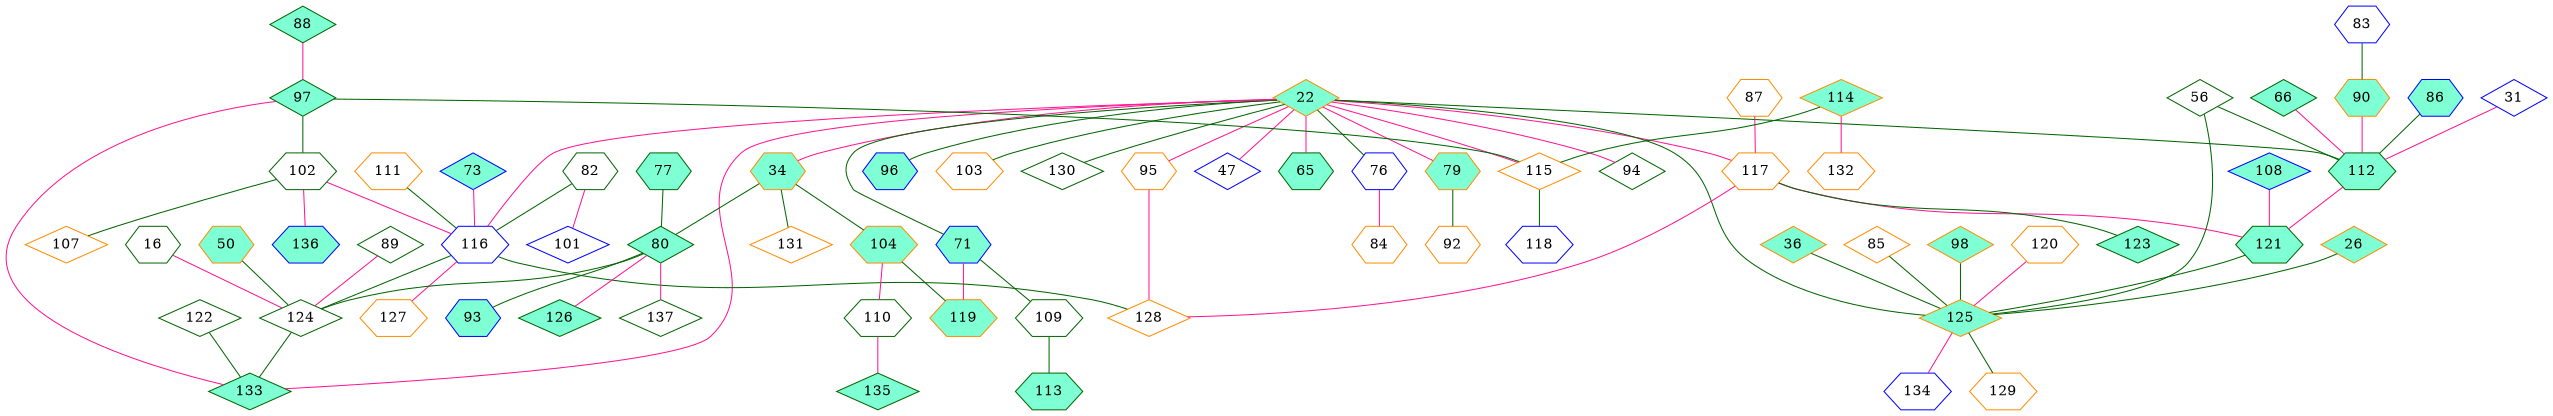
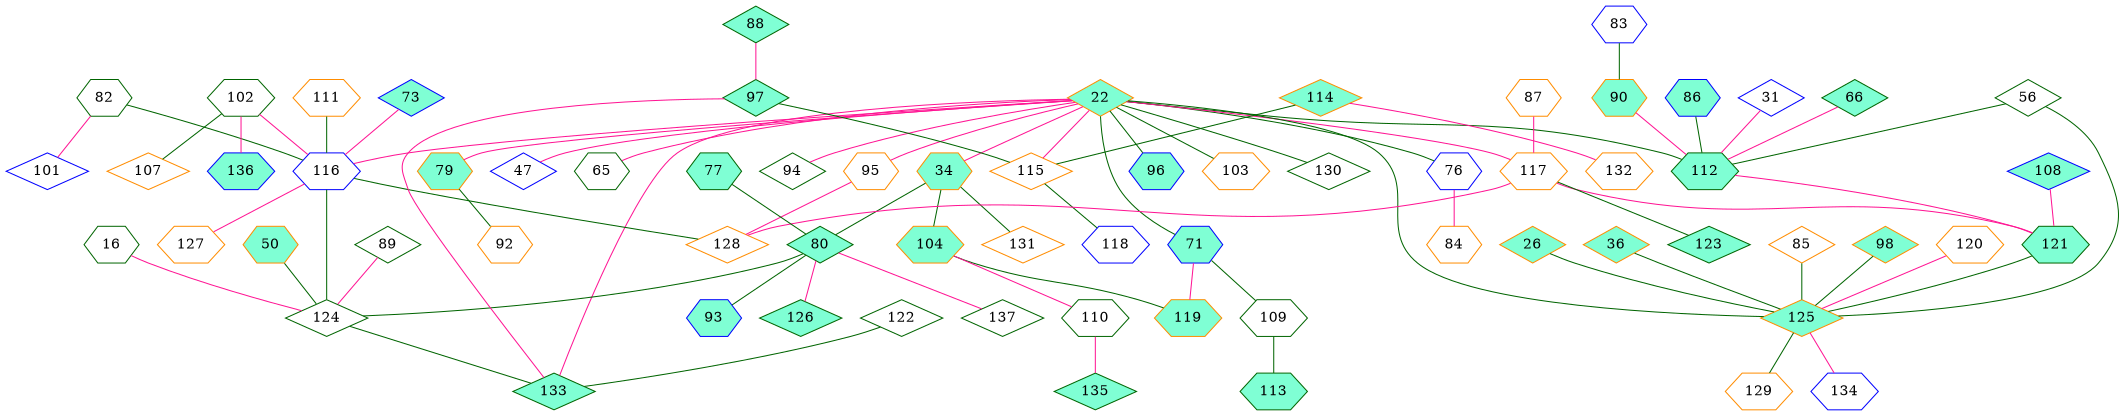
  graph {
    node [color=darkorange fillcolor=white shape=hexagon style=filled]
    edge [color=darkgreen]
    124 [color=darkgreen shape=diamond super="+13+25"]
    133 [color=darkgreen fillcolor=aquamarine shape=diamond super="+106"]
    16 [color=darkgreen]
    22 [fillcolor=aquamarine shape=diamond super="+21+1+2+5+11"]
    34 [fillcolor=aquamarine super="+4"]
    47 [color=blue shape=diamond]
-   65 [color=darkgreen fillcolor=aquamarine]
+   65 [color=darkgreen]
    71 [color=blue fillcolor=aquamarine]
    76 [color=blue super="+27"]
    79 [fillcolor=aquamarine]
    94 [color=darkgreen shape=diamond super="+23+70"]
    95
    96 [color=blue fillcolor=aquamarine super="+72"]
    103 [super="+9"]
    112 [color=darkgreen fillcolor=aquamarine super="+14+53+68"]
    115 [shape=diamond super="+40"]
    116 [color=blue super="+105+41"]
    117 [super="+54+62"]
    125 [fillcolor=aquamarine shape=diamond super="+12+43"]
    130 [color=darkgreen shape=diamond]
    80 [color=darkgreen fillcolor=aquamarine shape=diamond super="+57+60"]
    104 [fillcolor=aquamarine super="+45"]
    131 [shape=diamond]
    109 [color=darkgreen]
    119 [fillcolor=aquamarine super="+91"]
    84
    92
    128 [shape=diamond super="+74"]
    121 [color=darkgreen fillcolor=aquamarine super="+58+75"]
    118 [color=blue]
    127 [super="+18"]
    123 [color=darkgreen fillcolor=aquamarine shape=diamond]
    129
    134 [color=blue]
    26 [fillcolor=aquamarine shape=diamond]
    31 [color=blue shape=diamond]
    93 [color=blue fillcolor=aquamarine]
    126 [color=darkgreen fillcolor=aquamarine shape=diamond]
    137 [color=darkgreen shape=diamond]
    110 [color=darkgreen super="+78"]
    36 [fillcolor=aquamarine shape=diamond super="+32"]
    50 [fillcolor=aquamarine]
    56 [color=darkgreen shape=diamond super="+35+39+49+51"]
    66 [color=darkgreen fillcolor=aquamarine shape=diamond]
    113 [color=darkgreen fillcolor=aquamarine]
    73 [color=blue fillcolor=aquamarine shape=diamond]
    77 [color=darkgreen fillcolor=aquamarine]
    82 [color=darkgreen]
    101 [color=blue shape=diamond]
    90 [fillcolor=aquamarine super="+29"]
    83 [color=blue]
    85 [shape=diamond super="+59"]
    86 [color=blue fillcolor=aquamarine]
    87
    97 [color=darkgreen fillcolor=aquamarine shape=diamond super="+61"]
    102 [color=darkgreen super="+99"]
    88 [color=darkgreen fillcolor=aquamarine shape=diamond]
    89 [color=darkgreen shape=diamond]
    107 [shape=diamond]
    136 [color=blue fillcolor=aquamarine]
    98 [fillcolor=aquamarine shape=diamond]
    135 [color=darkgreen fillcolor=aquamarine shape=diamond]
    108 [color=blue fillcolor=aquamarine shape=diamond]
    111
    114 [fillcolor=aquamarine shape=diamond super="+63"]
    132
    120
    122 [color=darkgreen shape=diamond]
    124 -- 133
    16 -- 124 [color=deeppink]
    22 -- 133 [color=deeppink]
    22 -- 34 [color=deeppink]
    22 -- 47 [color=deeppink]
    22 -- 65 [color=deeppink]
    22 -- 71
    22 -- 76
    22 -- 79 [color=deeppink]
    22 -- 94 [color=deeppink]
    22 -- 95 [color=deeppink]
    22 -- 96
    22 -- 103
    22 -- 112 [weight=3]
    22 -- 115 [color=deeppink]
    22 -- 116 [color=deeppink weight=2]
    22 -- 117 [color=deeppink]
    22 -- 125 [weight=2]
    22 -- 130
    34 -- 80
    34 -- 104 [weight=2]
    34 -- 131
    71 -- 109
    71 -- 119 [color=deeppink weight=2]
    76 -- 84 [color=deeppink]
    79 -- 92
    95 -- 128 [color=deeppink]
    112 -- 121 [color=deeppink]
    115 -- 118
    116 -- 124 [weight=2]
    116 -- 128
    116 -- 127 [color=deeppink]
    117 -- 128 [color=deeppink]
    117 -- 121 [color=deeppink]
    117 -- 123
    125 -- 129
    125 -- 134 [color=deeppink]
    80 -- 124
    80 -- 93
    80 -- 126 [color=deeppink]
    80 -- 137 [color=deeppink]
    104 -- 119
    104 -- 110 [color=deeppink]
    109 -- 113
    121 -- 125
    26 -- 125
    31 -- 112 [color=deeppink]
    110 -- 135 [color=deeppink]
    36 -- 125
    50 -- 124
    56 -- 112
    56 -- 125
    66 -- 112 [color=deeppink]
    73 -- 116 [color=deeppink]
    77 -- 80
    82 -- 116
    82 -- 101 [color=deeppink]
    90 -- 112 [color=deeppink]
    83 -- 90
    85 -- 125
    86 -- 112
    87 -- 117 [color=deeppink]
    97 -- 133 [color=deeppink]
    97 -- 115
-   97 -- 102
    102 -- 116 [color=deeppink]
    102 -- 107
    102 -- 136 [color=deeppink]
    88 -- 97 [color=deeppink]
    89 -- 124 [color=deeppink]
    98 -- 125
    108 -- 121 [color=deeppink]
    111 -- 116
    114 -- 115
    114 -- 132 [color=deeppink]
    120 -- 125 [color=deeppink]
    122 -- 133
  }
